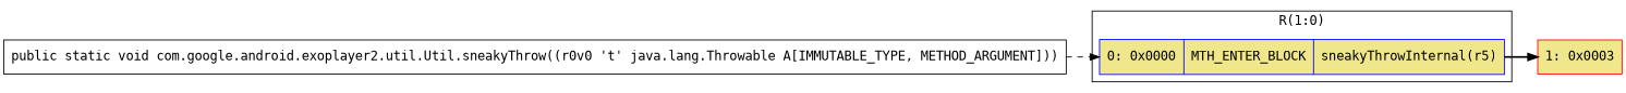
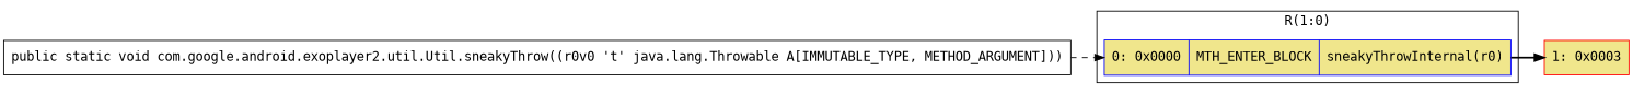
  digraph {
    rankdir=LR
    fontname="DejaVu Sans Mono"
    node [shape=record style=filled fillcolor=khaki fontname="DejaVu Sans Mono"]
    edge [fontname="DejaVu Sans Mono"]
-   n1 [color=blue label="{0\:\ 0x0000|MTH_ENTER_BLOCK\l|sneakyThrowInternal(r5)\l}"]
+   n1 [color=blue label="{0\:\ 0x0000|MTH_ENTER_BLOCK\l|sneakyThrowInternal(r0)\l}"]
    n2 [color=red label="{1\:\ 0x0003}"]
    n3 [label="{public static void com.google.android.exoplayer2.util.Util.sneakyThrow((r0v0 't' java.lang.Throwable A[IMMUTABLE_TYPE, METHOD_ARGUMENT])) }" fillcolor=white]
    subgraph cluster_1 {
      label="R(1:0)"
      n1
    }
    n1 -> n2 [style=bold]
    n3 -> n1 [style=dashed]
  }
